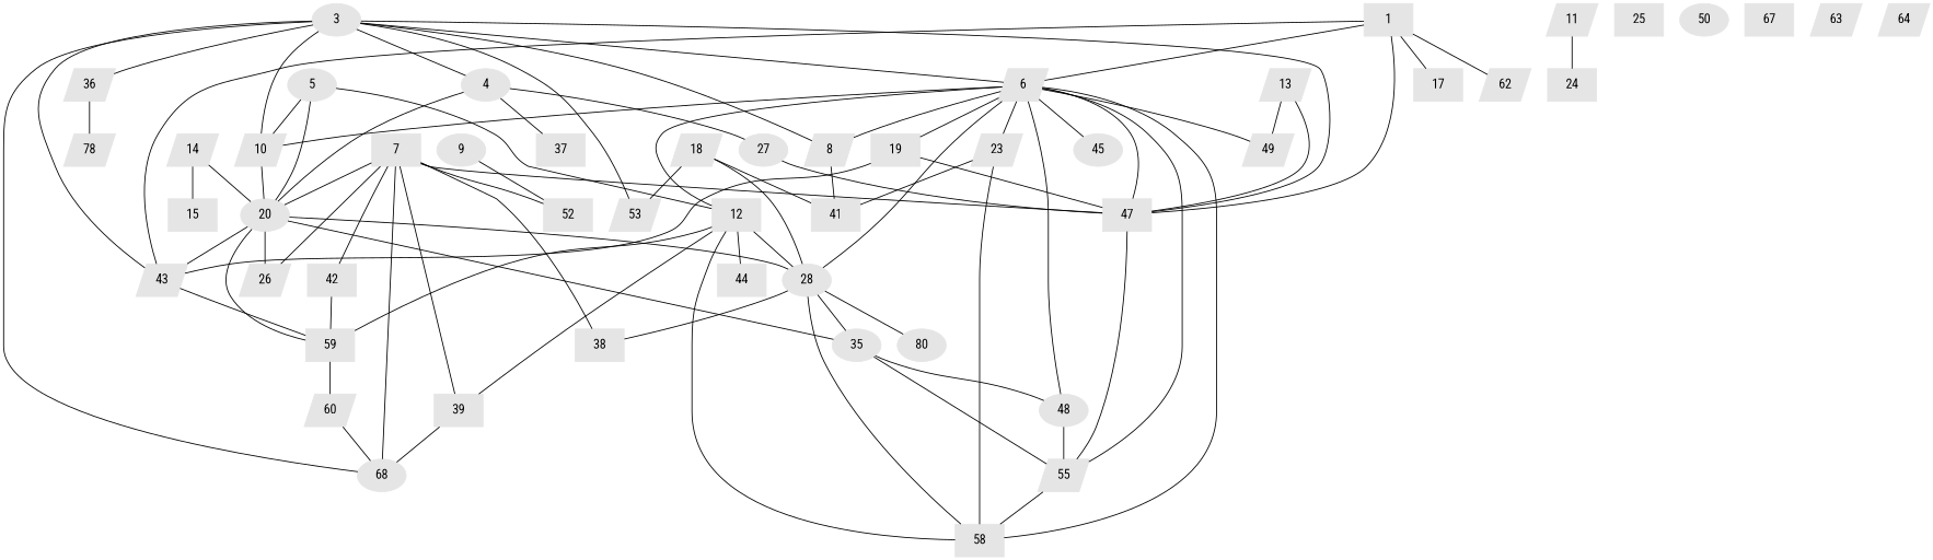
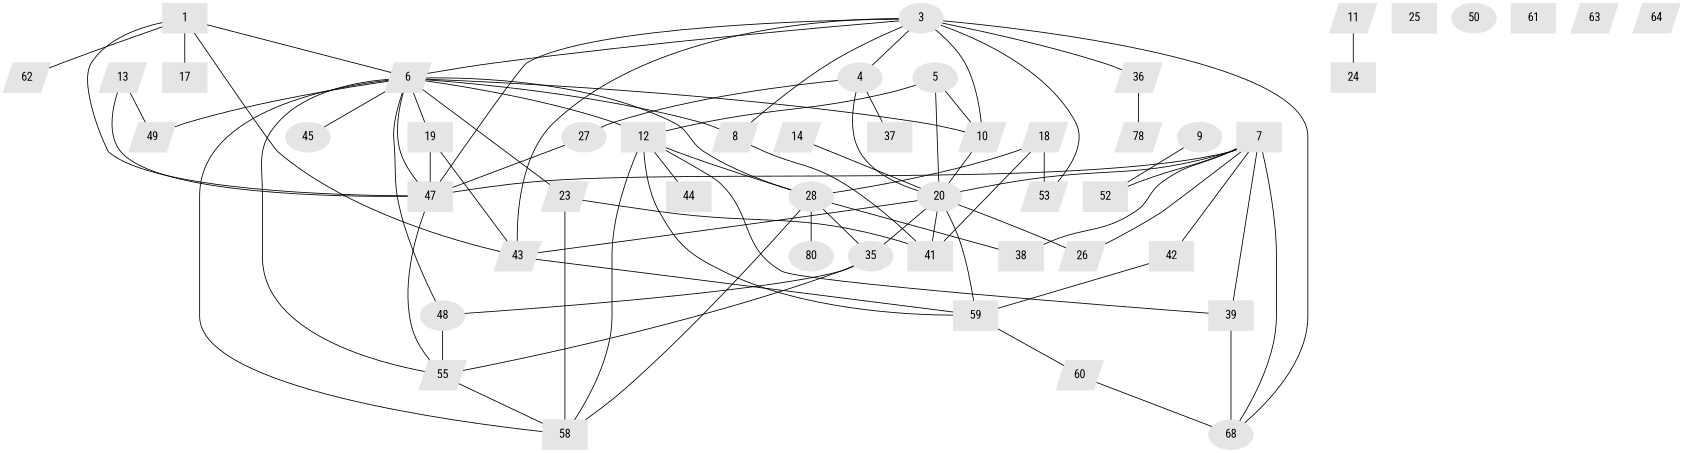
  graph {
    fontname="Roboto Condensed"
    node [color=gray90 fontname="Roboto Condensed" shape=box style=filled]
    edge [fontname="Roboto Condensed"]
    1 [super="+2"]
    6 [shape=parallelogram super="+73+31+33"]
    17
    43 [shape=parallelogram]
    47 [super="+54"]
    62 [shape=parallelogram]
    8 [shape=parallelogram]
    10 [shape=parallelogram super="+46"]
    12 [super="+22"]
    19 [super="+57+30"]
    23 [shape=parallelogram]
    28 [shape=ellipse super="+34"]
    45 [shape=ellipse]
    48 [shape=ellipse]
    49 [shape=parallelogram]
    55 [shape=parallelogram]
    58
    59 [super="+75"]
    52 [super="+66"]
    3 [shape=ellipse super="+21"]
    4 [shape=ellipse super="+86"]
    36 [shape=parallelogram]
    53 [shape=parallelogram]
    68 [shape=ellipse super="+71"]
    20 [shape=ellipse super="+72+83+29"]
    27 [shape=ellipse]
    37
    41
    78 [shape=parallelogram]
    26 [shape=parallelogram super="+81+79"]
    35 [shape=ellipse]
    5 [shape=ellipse super="+84"]
    39
    44
    38 [super="+56"]
    80 [shape=ellipse]
    7 [super="+70+40"]
    42 [super="+51"]
    9 [shape=ellipse super="+16"]
    11 [shape=parallelogram]
    24
    18 [shape=parallelogram]
    60 [shape=parallelogram]
    13 [shape=parallelogram]
    14 [shape=parallelogram]
-   15
    25
    50 [shape=ellipse]
-   61 [label=67]
+   61
    63 [shape=parallelogram]
    64 [shape=parallelogram super="+76"]
    1 -- 6
    1 -- 17
    1 -- 43
    1 -- 47
    1 -- 62
    6 -- 47
    6 -- 8
    6 -- 10 [weight=2]
    6 -- 12
    6 -- 19
    6 -- 23
    6 -- 28
    6 -- 45
    6 -- 48
    6 -- 49 [weight=2]
    6 -- 55
    6 -- 58
    43 -- 59
    47 -- 55
    8 -- 41
    10 -- 20
    12 -- 28
    12 -- 58
    12 -- 59
    12 -- 39
    12 -- 44
    19 -- 43
    19 -- 47
    23 -- 58
    23 -- 41
    28 -- 58
    28 -- 35
    28 -- 38
    28 -- 80
    48 -- 55
    55 -- 58
    59 -- 60
    3 -- 6
    3 -- 43
    3 -- 47
    3 -- 8
    3 -- 10 [weight=2]
    3 -- 4
    3 -- 36
    3 -- 53
    3 -- 68
    4 -- 20
    4 -- 27
    4 -- 37
    36 -- 78
    20 -- 43
-   20 -- 28
+   20 -- 41
    20 -- 59
    20 -- 26 [weight=3]
    20 -- 35
    27 -- 47
    35 -- 48
    35 -- 55
    5 -- 10
    5 -- 12
    5 -- 20
    39 -- 68 [weight=2]
    7 -- 47
    7 -- 52
    7 -- 68
    7 -- 20
    7 -- 26 [weight=2]
    7 -- 39
    7 -- 38
    7 -- 42
    42 -- 59
    9 -- 52
    11 -- 24
    18 -- 28
    18 -- 53
    18 -- 41
    60 -- 68
    13 -- 47
    13 -- 49
    14 -- 20
-   14 -- 15
  }
